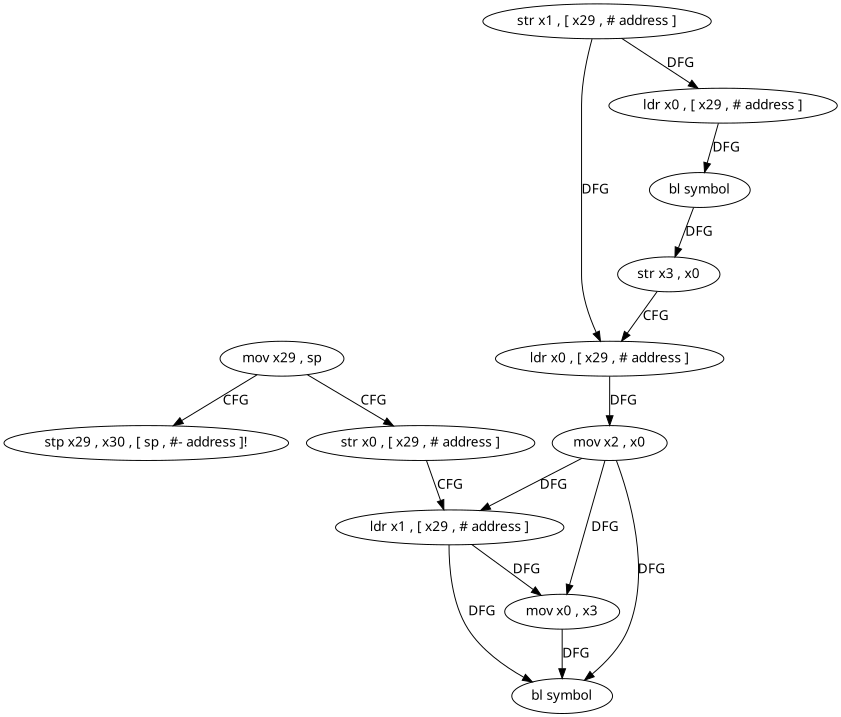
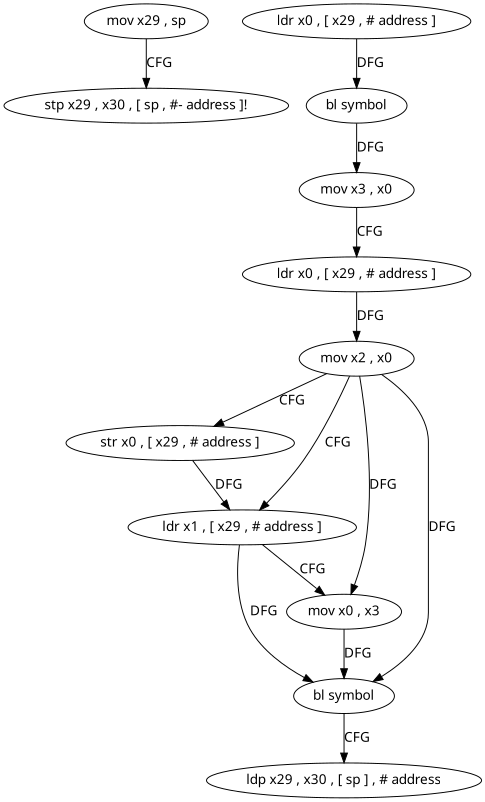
  digraph {
    fontname="Noto Sans"
    node [fontname="Noto Sans"]
    edge [fontname="Noto Sans"]
    n1 [label="stp x29 , x30 , [ sp , #- address ]!"]
    n2 [label="mov x29 , sp"]
    n3 [label="str x0 , [ x29 , # address ]"]
    n4 [label="ldr x1 , [ x29 , # address ]"]
-   n5 [label="str x1 , [ x29 , # address ]"]
    n6 [label="ldr x0 , [ x29 , # address ]"]
    n7 [label="ldr x0 , [ x29 , # address ]"]
    n8 [label="mov x0 , x3"]
    n9 [label="bl symbol"]
    n10 [label="bl symbol"]
    n11 [label="mov x2 , x0"]
-   n12 [label="str x3 , x0"]
+   n12 [label="mov x3 , x0"]
+   n13 [label="ldp x29 , x30 , [ sp ] , # address"]
    n2 -> n1 [label=CFG]
-   n2 -> n3 [label=CFG]
-   n3 -> n4 [label=CFG]
-   n4 -> n8 [label=DFG]
+   n11 -> n3 [label=CFG]
+   n3 -> n4 [label=DFG]
+   n4 -> n8 [label=CFG]
    n4 -> n9 [label=DFG]
-   n5 -> n6 [label=DFG]
-   n5 -> n7 [label=DFG]
    n6 -> n10 [label=DFG]
    n7 -> n11 [label=DFG]
    n8 -> n9 [label=DFG]
+   n9 -> n13 [label=CFG]
    n10 -> n12 [label=DFG]
-   n11 -> n4 [label=DFG]
+   n11 -> n4 [label=CFG]
    n11 -> n8 [label=DFG]
    n11 -> n9 [label=DFG]
    n12 -> n7 [label=CFG]
  }
